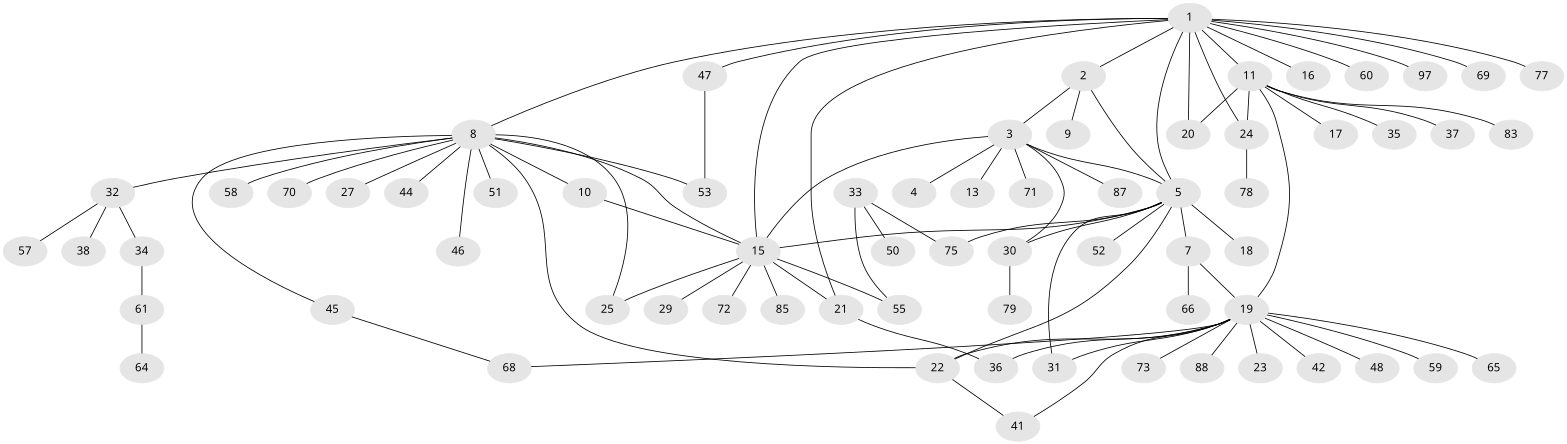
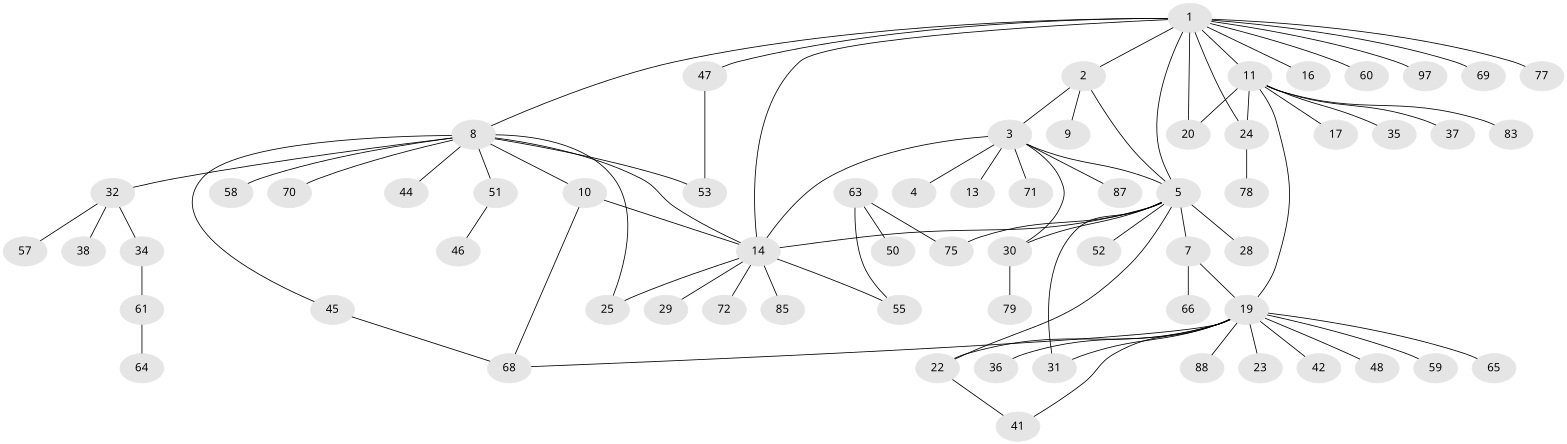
  graph {
    fontname="Noto Sans"
    node [color=gray90 fontname="Noto Sans" style=filled]
    edge [fontname="Noto Sans"]
    1 [super="+12"]
    2
    5 [super="+15"]
    8 [super="+54"]
    11 [super="+81"]
-   14 [super="+28" label=15]
+   14 [super="+28"]
    16
-   21 [super="+76"]
    24 [super="+49"]
    47 [super="+86"]
    60
    n12 [label=97]
    69
    77
    20
    3 [super="+6"]
    9
    30 [super="+43"]
    7
-   18
+   18 [label=28]
    22 [super="+40"]
    31
    52
    75 [super="+91"]
    10 [super="+62"]
    25 [super="+26"]
-   27
    32 [super="+80"]
    44
    45
    46
    51
    53
    58
    70
    19 [super="+63"]
    17
    35 [super="+56"]
    37 [super="+39"]
    83
    29
    55
    72
    85
    36
    78
-   33 [super="+82"]
+   33 [super="+82" label=63]
    50
    4
    13
    71
    87
    79
    66
    41
    68 [super="+74"]
    23
    42
    48 [super="+84"]
    59
    65 [super="+90"]
-   73
    88
    34
    38
    57
    61
    64
    1 -- 2
    1 -- 5 [weight=2]
    1 -- 8
    1 -- 11
    1 -- 14
    1 -- 16
-   1 -- 21
    1 -- 24 [weight=2]
    1 -- 47
    1 -- 60
    1 -- n12
    1 -- 69
    1 -- 77
    1 -- 20
    2 -- 5
    2 -- 3
    2 -- 9
    5 -- 14
    5 -- 30
    5 -- 7
    5 -- 18
    5 -- 22
    5 -- 31
    5 -- 52
    5 -- 75
    8 -- 14
-   8 -- 22
    8 -- 10
    8 -- 25
-   8 -- 27
    8 -- 32
    8 -- 44
    8 -- 45
-   8 -- 46
+   51 -- 46
    8 -- 51
    8 -- 53
    8 -- 58
    8 -- 70
    11 -- 24
    11 -- 20
    11 -- 19
    11 -- 17
    11 -- 35
    11 -- 37
    11 -- 83
-   14 -- 21
    14 -- 25
    14 -- 29
    14 -- 55
    14 -- 72
    14 -- 85
-   21 -- 36
    24 -- 78
    47 -- 53
    3 -- 5
    3 -- 14 [weight=2]
    3 -- 30
    3 -- 4
    3 -- 13
    3 -- 71
    3 -- 87
    30 -- 79
    7 -- 19
    7 -- 66
    22 -- 41
    10 -- 14
+   10 -- 68
    32 -- 34
    32 -- 38
    32 -- 57
    45 -- 68
    19 -- 22
    19 -- 31
    19 -- 36
    19 -- 41
    19 -- 68
    19 -- 23
    19 -- 42
    19 -- 48
    19 -- 59
    19 -- 65
-   19 -- 73
    19 -- 88
    33 -- 75
    33 -- 55
    33 -- 50
    34 -- 61
    61 -- 64
  }
